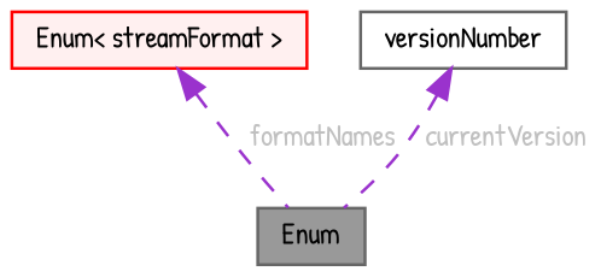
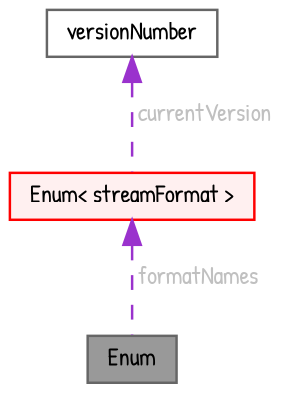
  digraph {
    fontname="Patrick Hand"
    node [color=gray40 fontname="Patrick Hand" fontsize=10 shape=box style=filled]
    edge [color=darkorchid3 dir=back fontcolor=grey fontname="Patrick Hand" fontsize=10 labelfontname=Helvetica labelfontsize=10 style=dashed]
    n1 [fillcolor=grey60 fontcolor=black height=0.2 label=Enum width=0.4]
    n2 [color=red fillcolor="#FFF0F0" height=0.2 label="Enum\< streamFormat \>" width=0.4]
    n3 [fillcolor=white height=0.2 label=versionNumber width=0.4]
    n2 -> n1 [label=" formatNames"]
-   n3 -> n1 [label=" currentVersion"]
+   n3 -> n2 [label=" currentVersion"]
  }
